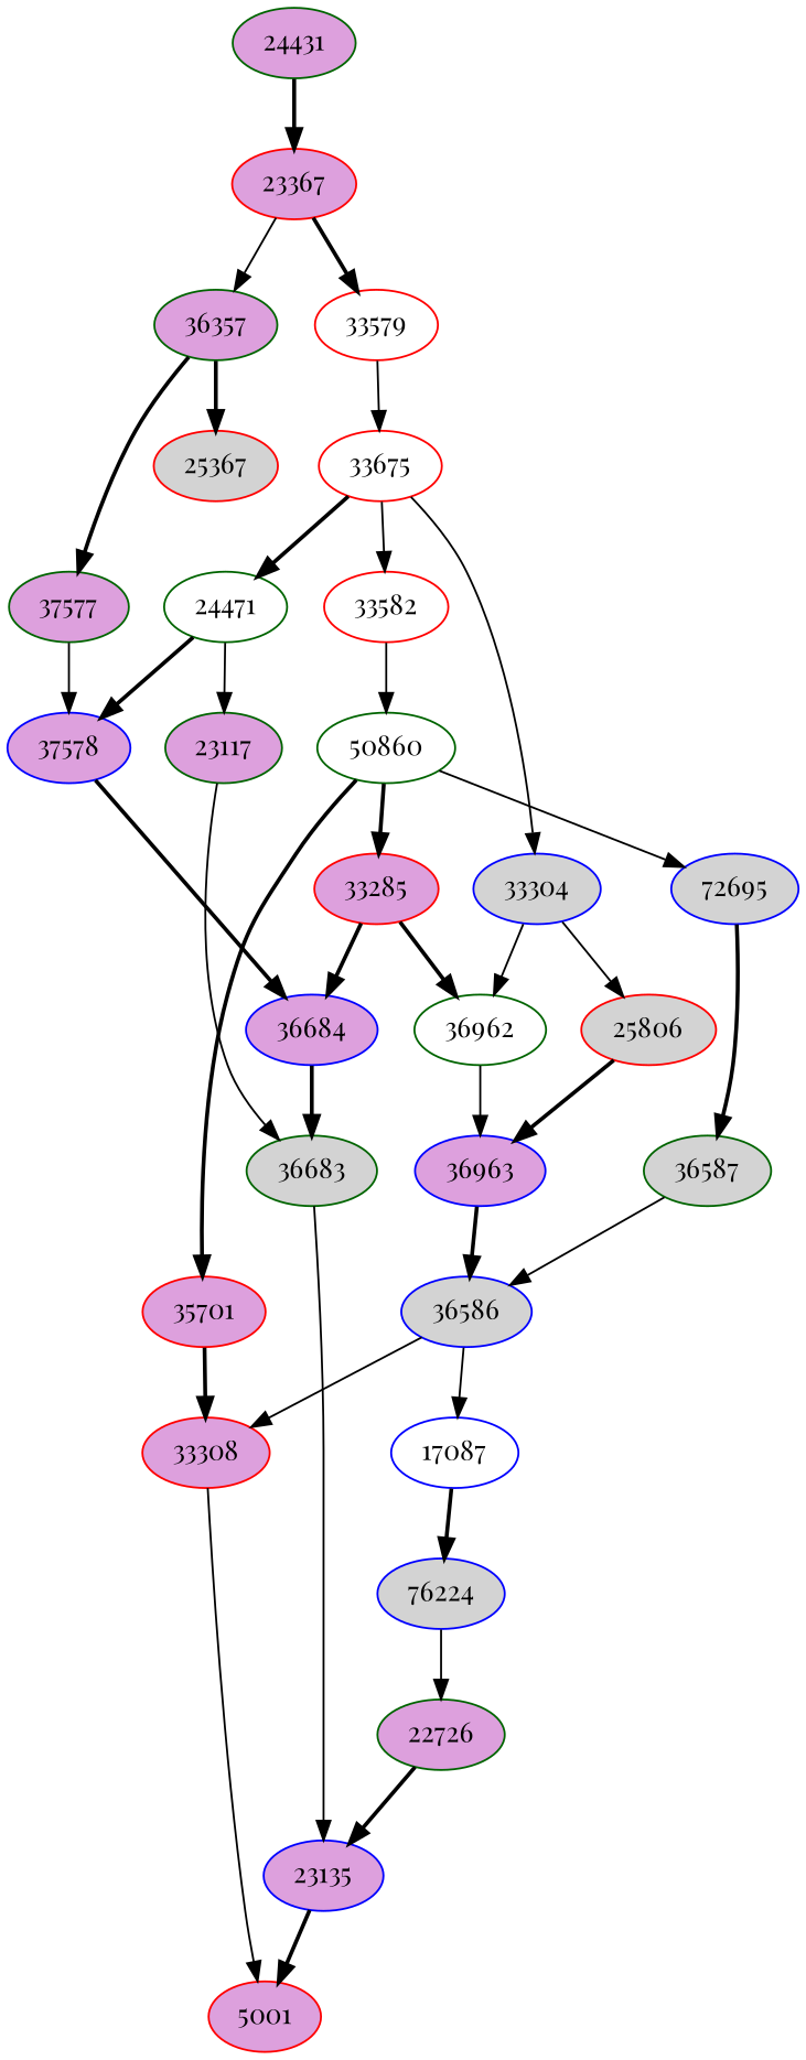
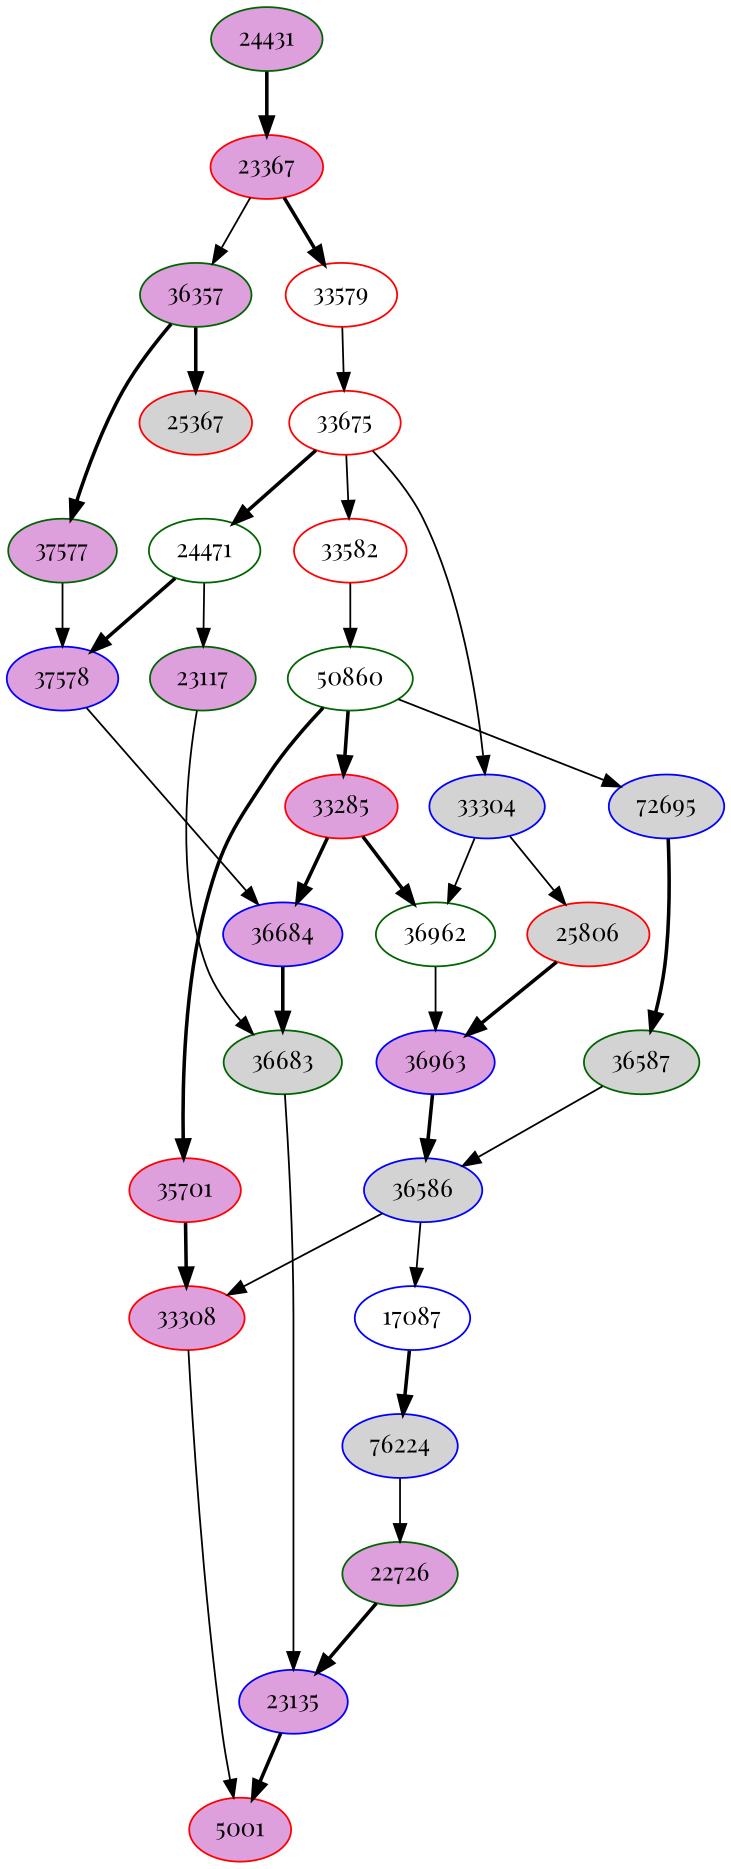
  strict digraph {
    fontname="Playfair Display"
    node [color=red fillcolor=plum fontname="Playfair Display" style=filled]
    edge [fontname="Playfair Display" style=solid]
    n1 [label=5001]
    n2 [color=blue label=23135]
    n3 [label=33308]
    n4 [color=darkgreen label=22726]
    n5 [color=darkgreen fillcolor=lightgrey label=36683]
    n6 [color=blue fillcolor=lightgrey label=36586]
    n7 [color=blue fillcolor=white label=17087]
    n8 [color=blue fillcolor=lightgrey label=76224]
    n9 [label=35701]
    n10 [color=blue label=36684]
    n11 [color=darkgreen label=23117]
    n12 [color=darkgreen fillcolor=lightgrey label=36587]
    n13 [color=blue label=36963]
    n14 [color=darkgreen fillcolor=white label=50860]
    n15 [label=33285]
    n16 [color=blue fillcolor=lightgrey label=72695]
    n17 [color=darkgreen fillcolor=white label=36962]
    n18 [color=blue label=37578]
    n19 [color=darkgreen fillcolor=white label=24471]
    n20 [fillcolor=lightgrey label=25806]
    n21 [fillcolor=white label=33582]
    n22 [color=darkgreen label=37577]
    n23 [fillcolor=white label=33675]
    n24 [color=blue fillcolor=lightgrey label=33304]
    n25 [fillcolor=lightgrey label=25367]
    n26 [color=darkgreen label=36357]
    n27 [fillcolor=white label=33579]
    n28 [label=23367]
    n29 [color=darkgreen label=24431]
    n2 -> n1 [style=bold]
    n3 -> n1
    n4 -> n2 [style=bold]
    n5 -> n2
    n6 -> n3
    n6 -> n7
    n7 -> n8 [style=bold]
    n8 -> n4
    n9 -> n3 [style=bold]
    n10 -> n5 [style=bold]
    n11 -> n5
    n12 -> n6
    n13 -> n6 [style=bold]
    n14 -> n9 [style=bold]
    n14 -> n15 [style=bold]
    n14 -> n16
    n15 -> n10 [style=bold]
    n15 -> n17 [style=bold]
    n16 -> n12 [style=bold]
    n17 -> n13
-   n18 -> n10 [style=bold]
+   n18 -> n10
    n19 -> n11
    n19 -> n18 [style=bold]
    n20 -> n13 [style=bold]
    n21 -> n14
    n22 -> n18
    n23 -> n19 [style=bold]
    n23 -> n21
    n23 -> n24
    n24 -> n17
    n24 -> n20
    n26 -> n22 [style=bold]
    n26 -> n25 [style=bold]
    n27 -> n23
    n28 -> n26
    n28 -> n27 [style=bold]
    n29 -> n28 [style=bold]
  }
